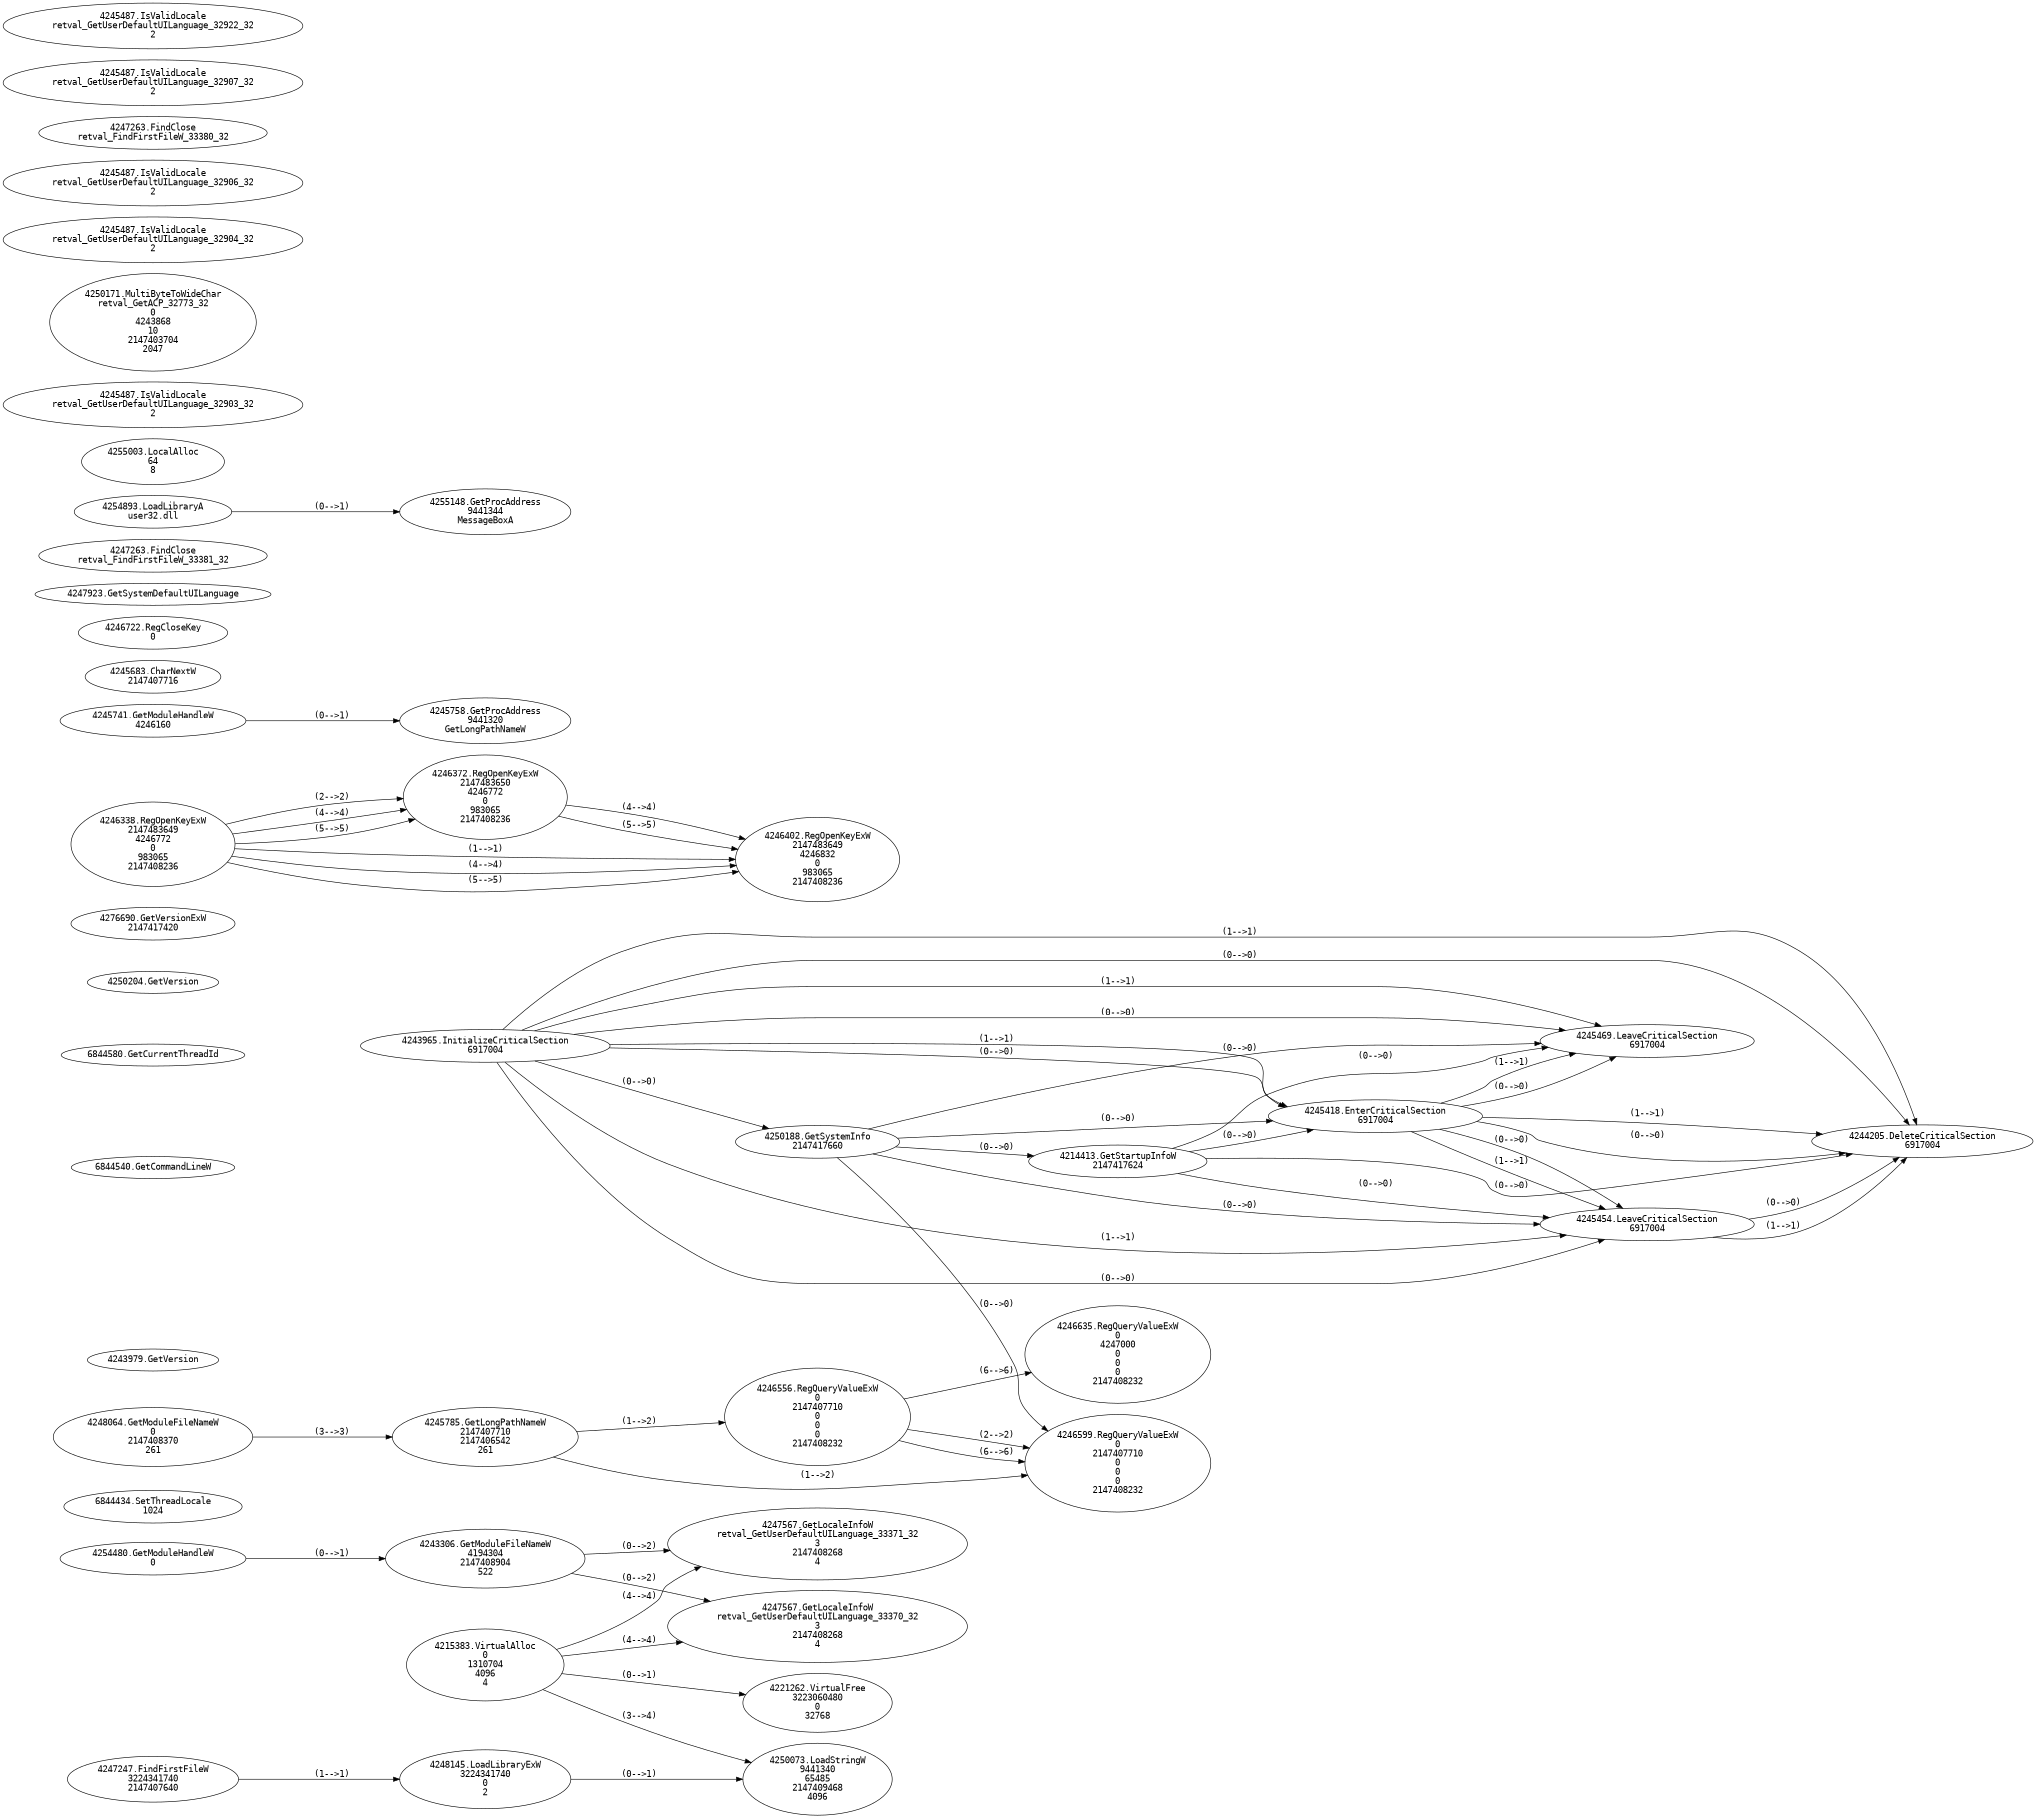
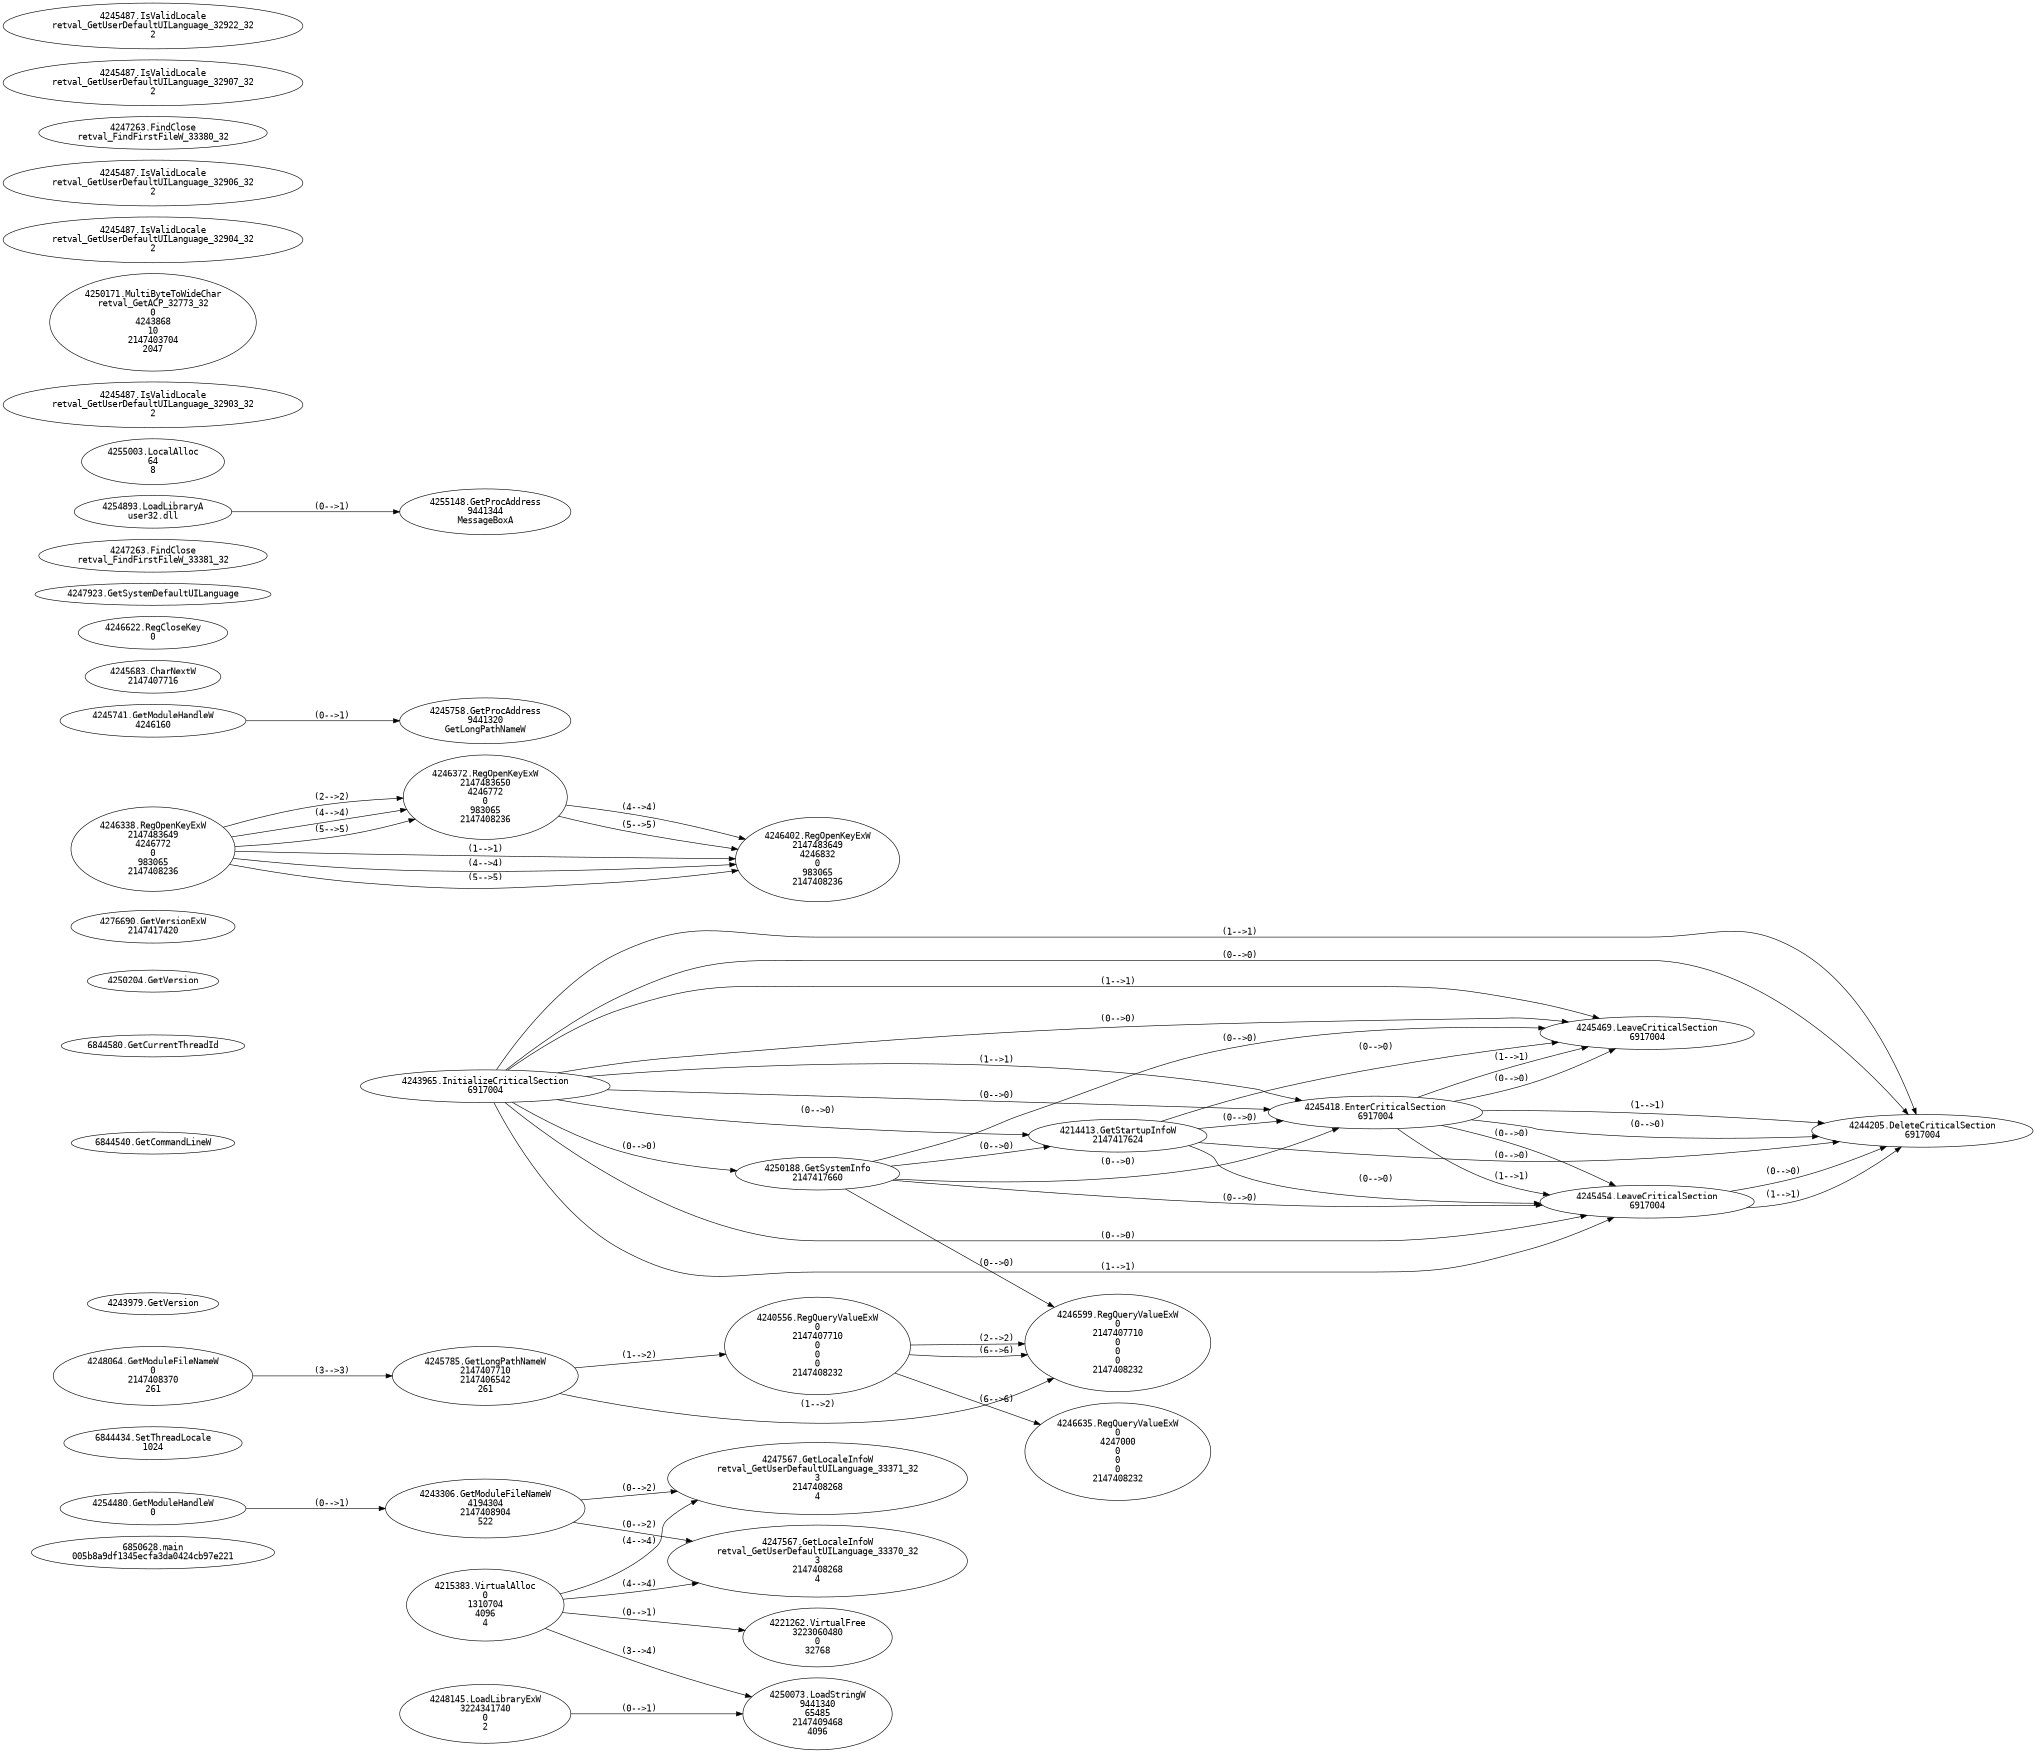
  digraph {
    fontname="DejaVu Sans Mono"
    rankdir=LR
    node [fontname="DejaVu Sans Mono"]
    edge [fontname="DejaVu Sans Mono"]
+   n1 [label="6850628.main\n005b8a9df1345ecfa3da0424cb97e221"]
    n2 [label="4254480.GetModuleHandleW\n0"]
    n3 [label="4243306.GetModuleFileNameW\n4194304\n2147408904\n522"]
    n4 [label="4247567.GetLocaleInfoW\nretval_GetUserDefaultUILanguage_33371_32\n3\n2147408268\n4"]
    n5 [label="4247567.GetLocaleInfoW\nretval_GetUserDefaultUILanguage_33370_32\n3\n2147408268\n4"]
    n6 [label="6844434.SetThreadLocale\n1024"]
    n7 [label="4243965.InitializeCriticalSection\n6917004"]
    n8 [label="4250188.GetSystemInfo\n2147417660"]
    n9 [label="4214413.GetStartupInfoW\n2147417624"]
    n10 [label="4245418.EnterCriticalSection\n6917004"]
    n11 [label="4245454.LeaveCriticalSection\n6917004"]
    n12 [label="4244205.DeleteCriticalSection\n6917004"]
    n13 [label="4245469.LeaveCriticalSection\n6917004"]
    n14 [label="4246599.RegQueryValueExW\n0\n2147407710\n0\n0\n0\n2147408232"]
    n15 [label="4243979.GetVersion\n"]
    n16 [label="6844540.GetCommandLineW\n"]
    n17 [label="6844580.GetCurrentThreadId\n"]
    n18 [label="4250204.GetVersion\n"]
    n19 [label="4276690.GetVersionExW\n2147417420"]
    n20 [label="4248064.GetModuleFileNameW\n0\n2147408370\n261"]
    n21 [label="4245785.GetLongPathNameW\n2147407710\n2147406542\n261"]
-   n22 [label="4246556.RegQueryValueExW\n0\n2147407710\n0\n0\n0\n2147408232"]
+   n22 [label="4240556.RegQueryValueExW\n0\n2147407710\n0\n0\n0\n2147408232"]
    n23 [label="4215383.VirtualAlloc\n0\n1310704\n4096\n4"]
    n24 [label="4250073.LoadStringW\n9441340\n65485\n2147409468\n4096"]
    n25 [label="4221262.VirtualFree\n3223060480\n0\n32768"]
    n26 [label="4246338.RegOpenKeyExW\n2147483649\n4246772\n0\n983065\n2147408236"]
    n27 [label="4246372.RegOpenKeyExW\n2147483650\n4246772\n0\n983065\n2147408236"]
    n28 [label="4246402.RegOpenKeyExW\n2147483649\n4246832\n0\n983065\n2147408236"]
    n29 [label="4245741.GetModuleHandleW\n4246160"]
    n30 [label="4245758.GetProcAddress\n9441320\nGetLongPathNameW"]
    n31 [label="4246635.RegQueryValueExW\n0\n4247000\n0\n0\n0\n2147408232"]
    n32 [label="4245683.CharNextW\n2147407716"]
-   n33 [label="4246722.RegCloseKey\n0"]
+   n33 [label="4246622.RegCloseKey\n0"]
    n34 [label="4247923.GetSystemDefaultUILanguage\n"]
-   n35 [label="4247247.FindFirstFileW\n3224341740\n2147407640"]
    n36 [label="4248145.LoadLibraryExW\n3224341740\n0\n2"]
    n37 [label="4247263.FindClose\nretval_FindFirstFileW_33381_32"]
    n38 [label="4254893.LoadLibraryA\nuser32.dll"]
    n39 [label="4255148.GetProcAddress\n9441344\nMessageBoxA"]
    n40 [label="4255003.LocalAlloc\n64\n8"]
    n41 [label="4245487.IsValidLocale\nretval_GetUserDefaultUILanguage_32903_32\n2"]
    n42 [label="4250171.MultiByteToWideChar\nretval_GetACP_32773_32\n0\n4243868\n10\n2147403704\n2047"]
    n43 [label="4245487.IsValidLocale\nretval_GetUserDefaultUILanguage_32904_32\n2"]
    n44 [label="4245487.IsValidLocale\nretval_GetUserDefaultUILanguage_32906_32\n2"]
    n45 [label="4247263.FindClose\nretval_FindFirstFileW_33380_32"]
    n46 [label="4245487.IsValidLocale\nretval_GetUserDefaultUILanguage_32907_32\n2"]
    n47 [label="4245487.IsValidLocale\nretval_GetUserDefaultUILanguage_32922_32\n2"]
    n2 -> n3 [label="(0-->1)"]
    n3 -> n4 [label="(0-->2)"]
    n3 -> n5 [label="(0-->2)"]
    n7 -> n8 [label="(0-->0)"]
+   n7 -> n9 [label="(0-->0)"]
    n7 -> n10 [label="(1-->1)"]
    n7 -> n10 [label="(0-->0)"]
    n7 -> n11 [label="(1-->1)"]
    n7 -> n11 [label="(0-->0)"]
    n7 -> n12 [label="(1-->1)"]
    n7 -> n12 [label="(0-->0)"]
    n7 -> n13 [label="(1-->1)"]
    n7 -> n13 [label="(0-->0)"]
    n8 -> n9 [label="(0-->0)"]
    n8 -> n10 [label="(0-->0)"]
    n8 -> n11 [label="(0-->0)"]
    n8 -> n13 [label="(0-->0)"]
    n8 -> n14 [label="(0-->0)"]
    n9 -> n10 [label="(0-->0)"]
    n9 -> n11 [label="(0-->0)"]
    n9 -> n12 [label="(0-->0)"]
    n9 -> n13 [label="(0-->0)"]
    n10 -> n11 [label="(1-->1)"]
    n10 -> n11 [label="(0-->0)"]
    n10 -> n12 [label="(1-->1)"]
    n10 -> n12 [label="(0-->0)"]
    n10 -> n13 [label="(1-->1)"]
    n10 -> n13 [label="(0-->0)"]
    n11 -> n12 [label="(1-->1)"]
    n11 -> n12 [label="(0-->0)"]
    n20 -> n21 [label="(3-->3)"]
    n21 -> n14 [label="(1-->2)"]
    n21 -> n22 [label="(1-->2)"]
    n22 -> n14 [label="(2-->2)"]
    n22 -> n14 [label="(6-->6)"]
    n22 -> n31 [label="(6-->6)"]
    n23 -> n4 [label="(4-->4)"]
    n23 -> n5 [label="(4-->4)"]
    n23 -> n24 [label="(3-->4)"]
    n23 -> n25 [label="(0-->1)"]
    n26 -> n27 [label="(2-->2)"]
    n26 -> n27 [label="(4-->4)"]
    n26 -> n27 [label="(5-->5)"]
    n26 -> n28 [label="(1-->1)"]
    n26 -> n28 [label="(4-->4)"]
    n26 -> n28 [label="(5-->5)"]
    n27 -> n28 [label="(4-->4)"]
    n27 -> n28 [label="(5-->5)"]
    n29 -> n30 [label="(0-->1)"]
-   n35 -> n36 [label="(1-->1)"]
    n36 -> n24 [label="(0-->1)"]
    n38 -> n39 [label="(0-->1)"]
  }
